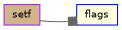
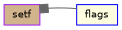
  digraph {
    rankdir=LR
    node [fontname=Helvetica fontsize=10 shape=record style=filled]
    n1 [color=purple fillcolor=tan fontcolor=black height=0.2 label=setf width=0.4]
    n2 [color=blue height=0.2 label=flags width=0.4 fillcolor=lightyellow]
-   n1 -> n2 [color=gray40 fontname=Helvetica fontsize=10 labelfontname=Helvetica labelfontsize=10 style=solid arrowhead=box]
+   n2 -> n1 [color=gray40 fontname=Helvetica fontsize=10 labelfontname=Helvetica labelfontsize=10 style=solid arrowhead=box]
  }
